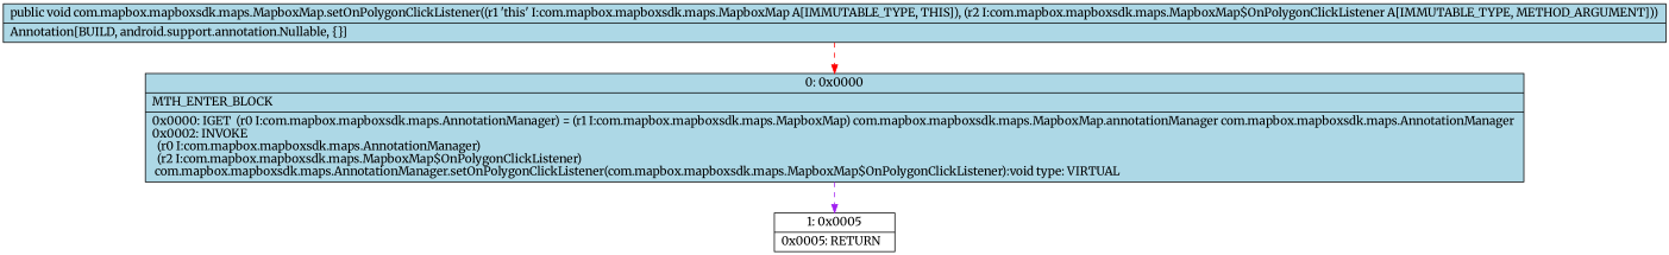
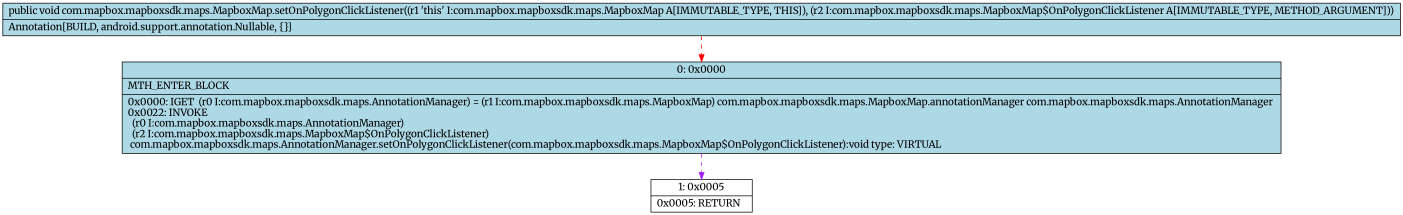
  digraph {
    fontname=Merriweather
    node [shape=record style=filled fillcolor=lightblue fontname=Merriweather]
    edge [style=dashed fontname=Merriweather]
-   n1 [label="{0\:\ 0x0000|MTH_ENTER_BLOCK\l|0x0000: IGET  (r0 I:com.mapbox.mapboxsdk.maps.AnnotationManager) = (r1 I:com.mapbox.mapboxsdk.maps.MapboxMap) com.mapbox.mapboxsdk.maps.MapboxMap.annotationManager com.mapbox.mapboxsdk.maps.AnnotationManager \l0x0002: INVOKE  \l  (r0 I:com.mapbox.mapboxsdk.maps.AnnotationManager)\l  (r2 I:com.mapbox.mapboxsdk.maps.MapboxMap$OnPolygonClickListener)\l com.mapbox.mapboxsdk.maps.AnnotationManager.setOnPolygonClickListener(com.mapbox.mapboxsdk.maps.MapboxMap$OnPolygonClickListener):void type: VIRTUAL \l}"]
+   n1 [label="{0\:\ 0x0000|MTH_ENTER_BLOCK\l|0x0000: IGET  (r0 I:com.mapbox.mapboxsdk.maps.AnnotationManager) = (r1 I:com.mapbox.mapboxsdk.maps.MapboxMap) com.mapbox.mapboxsdk.maps.MapboxMap.annotationManager com.mapbox.mapboxsdk.maps.AnnotationManager \l0x0022: INVOKE  \l  (r0 I:com.mapbox.mapboxsdk.maps.AnnotationManager)\l  (r2 I:com.mapbox.mapboxsdk.maps.MapboxMap$OnPolygonClickListener)\l com.mapbox.mapboxsdk.maps.AnnotationManager.setOnPolygonClickListener(com.mapbox.mapboxsdk.maps.MapboxMap$OnPolygonClickListener):void type: VIRTUAL \l}"]
    n2 [label="{1\:\ 0x0005|0x0005: RETURN   \l}" fillcolor=white]
    n3 [label="{public void com.mapbox.mapboxsdk.maps.MapboxMap.setOnPolygonClickListener((r1 'this' I:com.mapbox.mapboxsdk.maps.MapboxMap A[IMMUTABLE_TYPE, THIS]), (r2 I:com.mapbox.mapboxsdk.maps.MapboxMap$OnPolygonClickListener A[IMMUTABLE_TYPE, METHOD_ARGUMENT]))  | Annotation[BUILD, android.support.annotation.Nullable, \{\}]\l}"]
    n1 -> n2 [color=purple]
    n3 -> n1 [color=red]
  }
